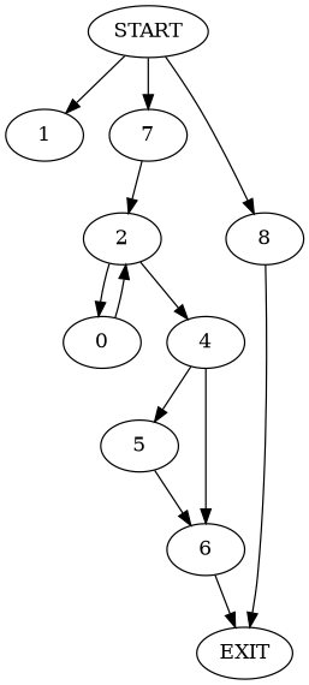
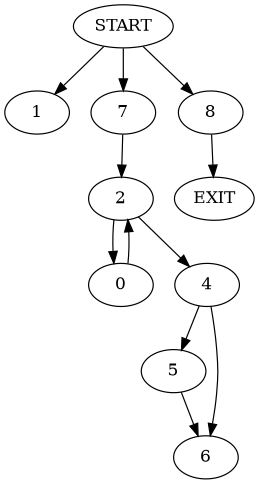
  digraph {
    n1 [label=START]
    1
    7
    8
    2
    n6 [label=EXIT]
    n7 [label=0]
    4
    5
    6
    n1 -> 1
    n1 -> 7
    n1 -> 8
    7 -> 2
    8 -> n6
    2 -> n7
    2 -> 4
    n7 -> 2
    4 -> 5
    4 -> 6
    5 -> 6
-   6 -> n6
  }
